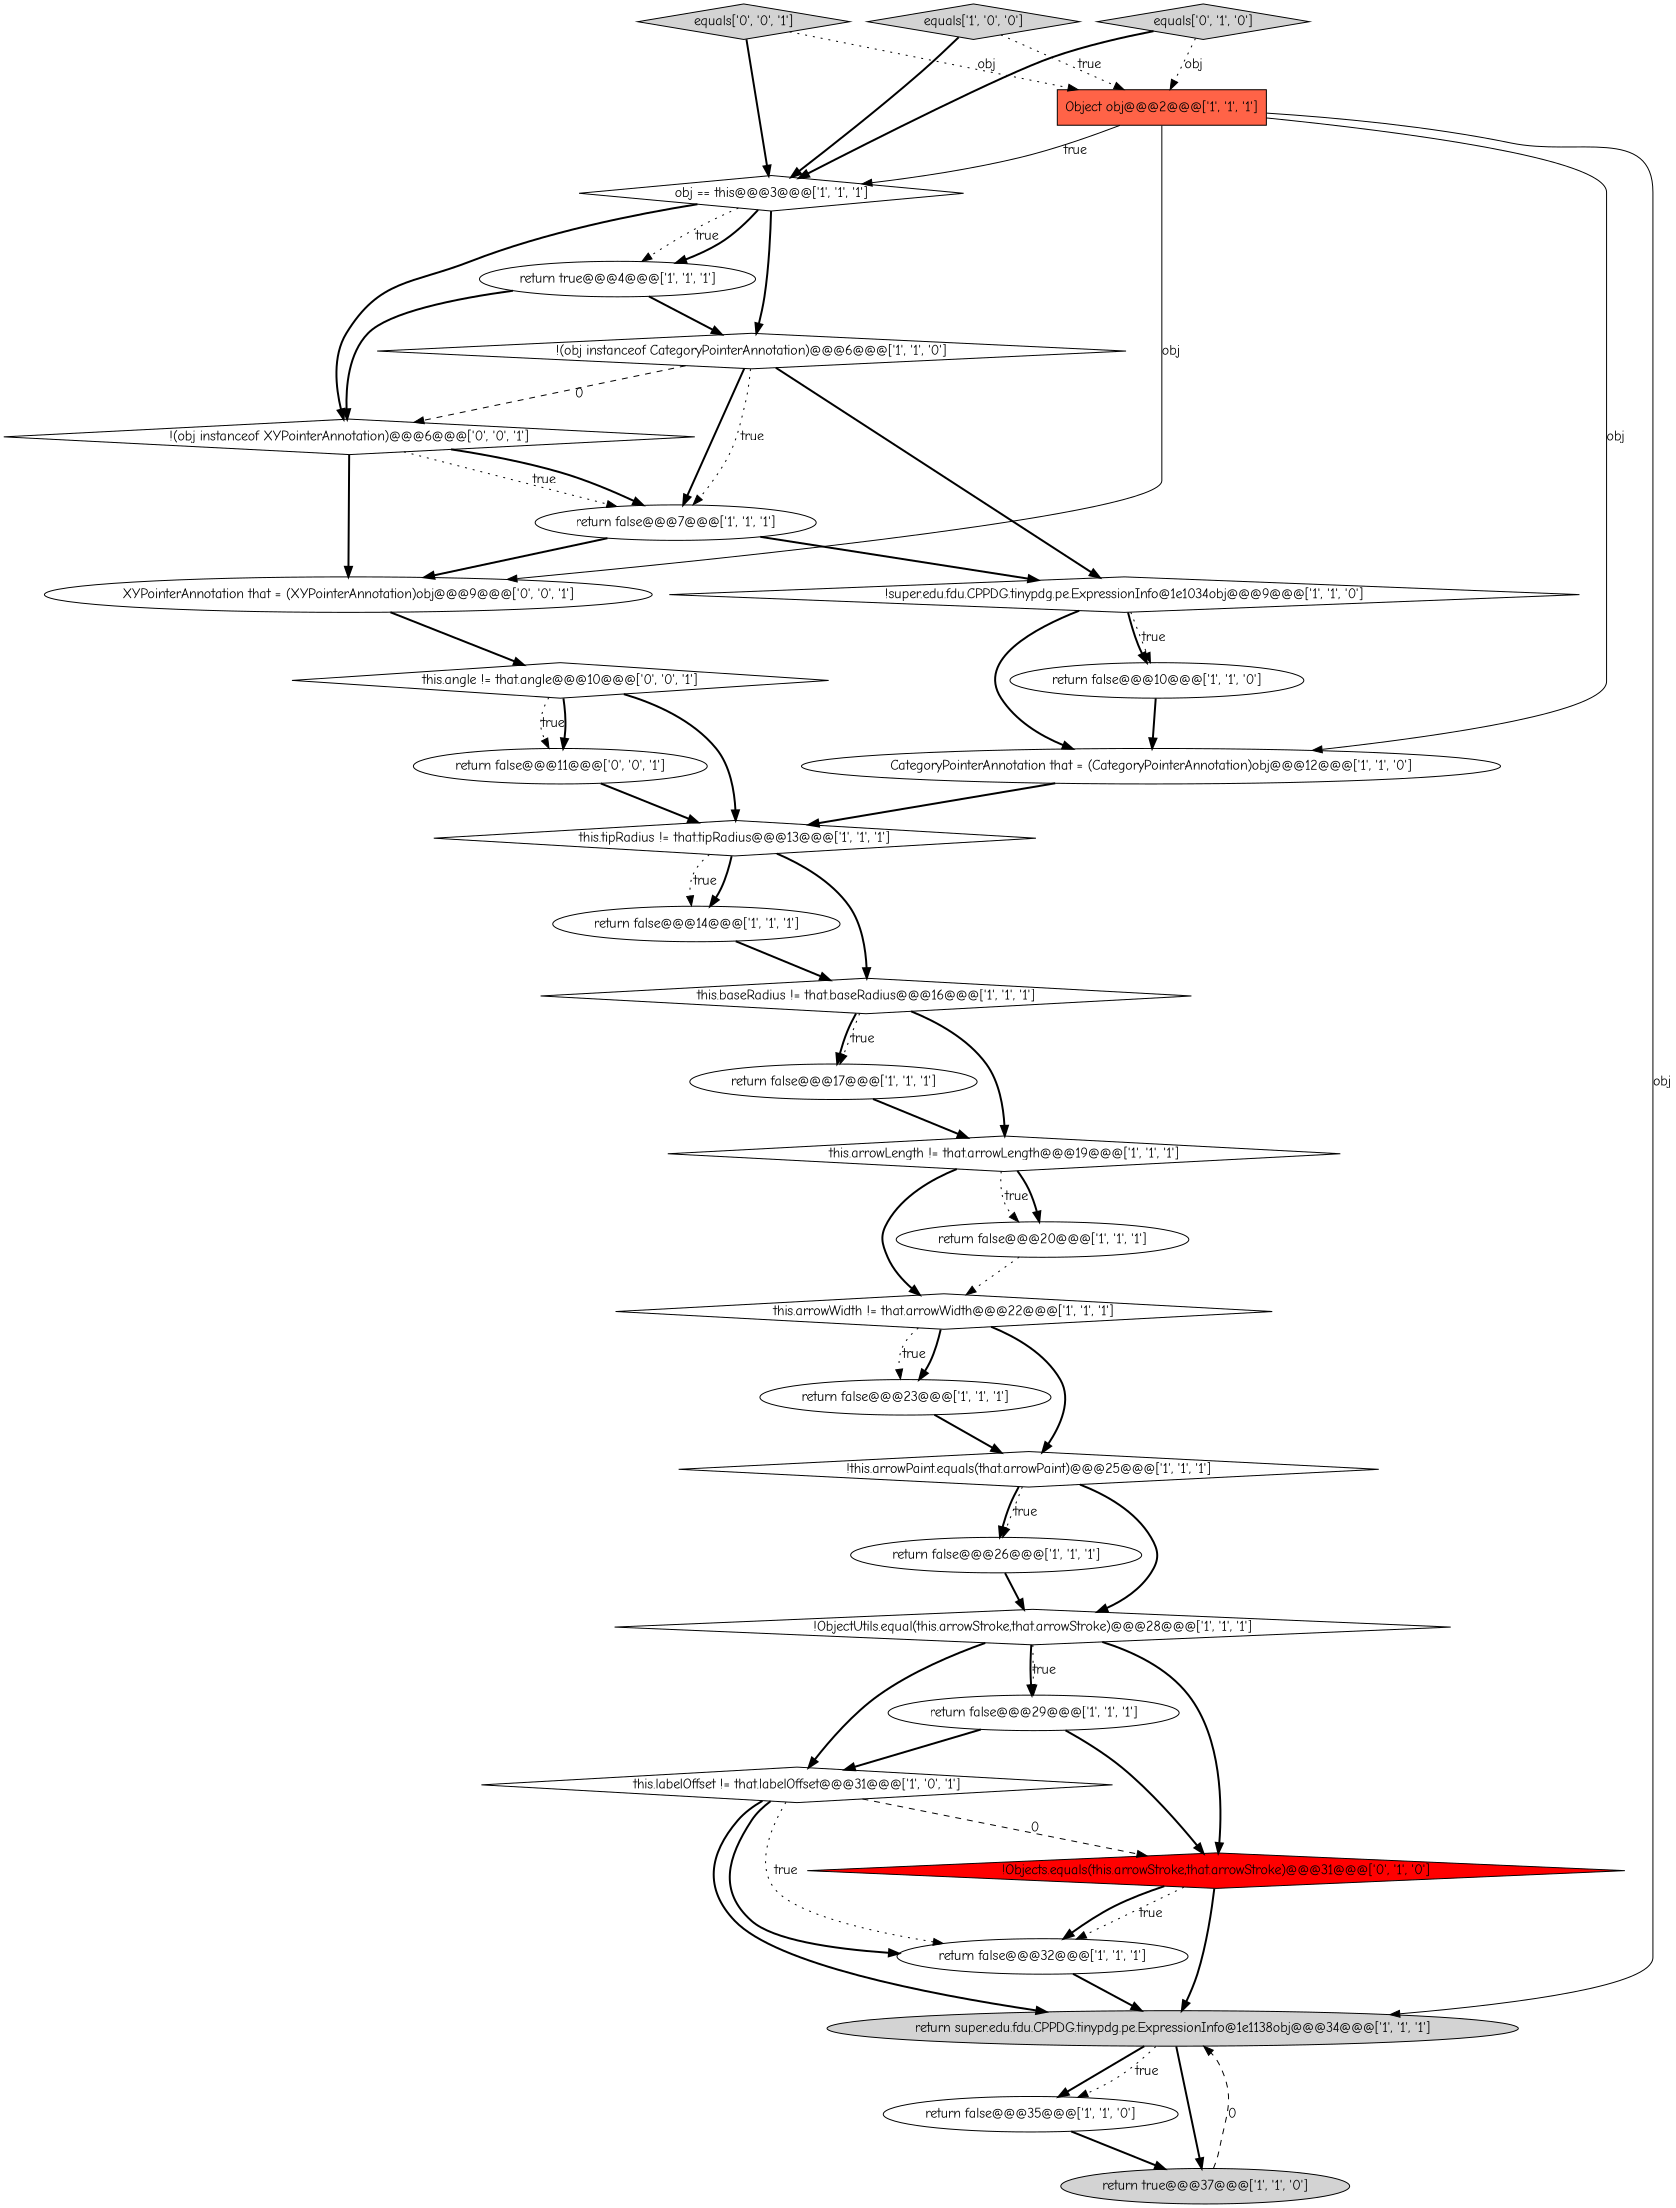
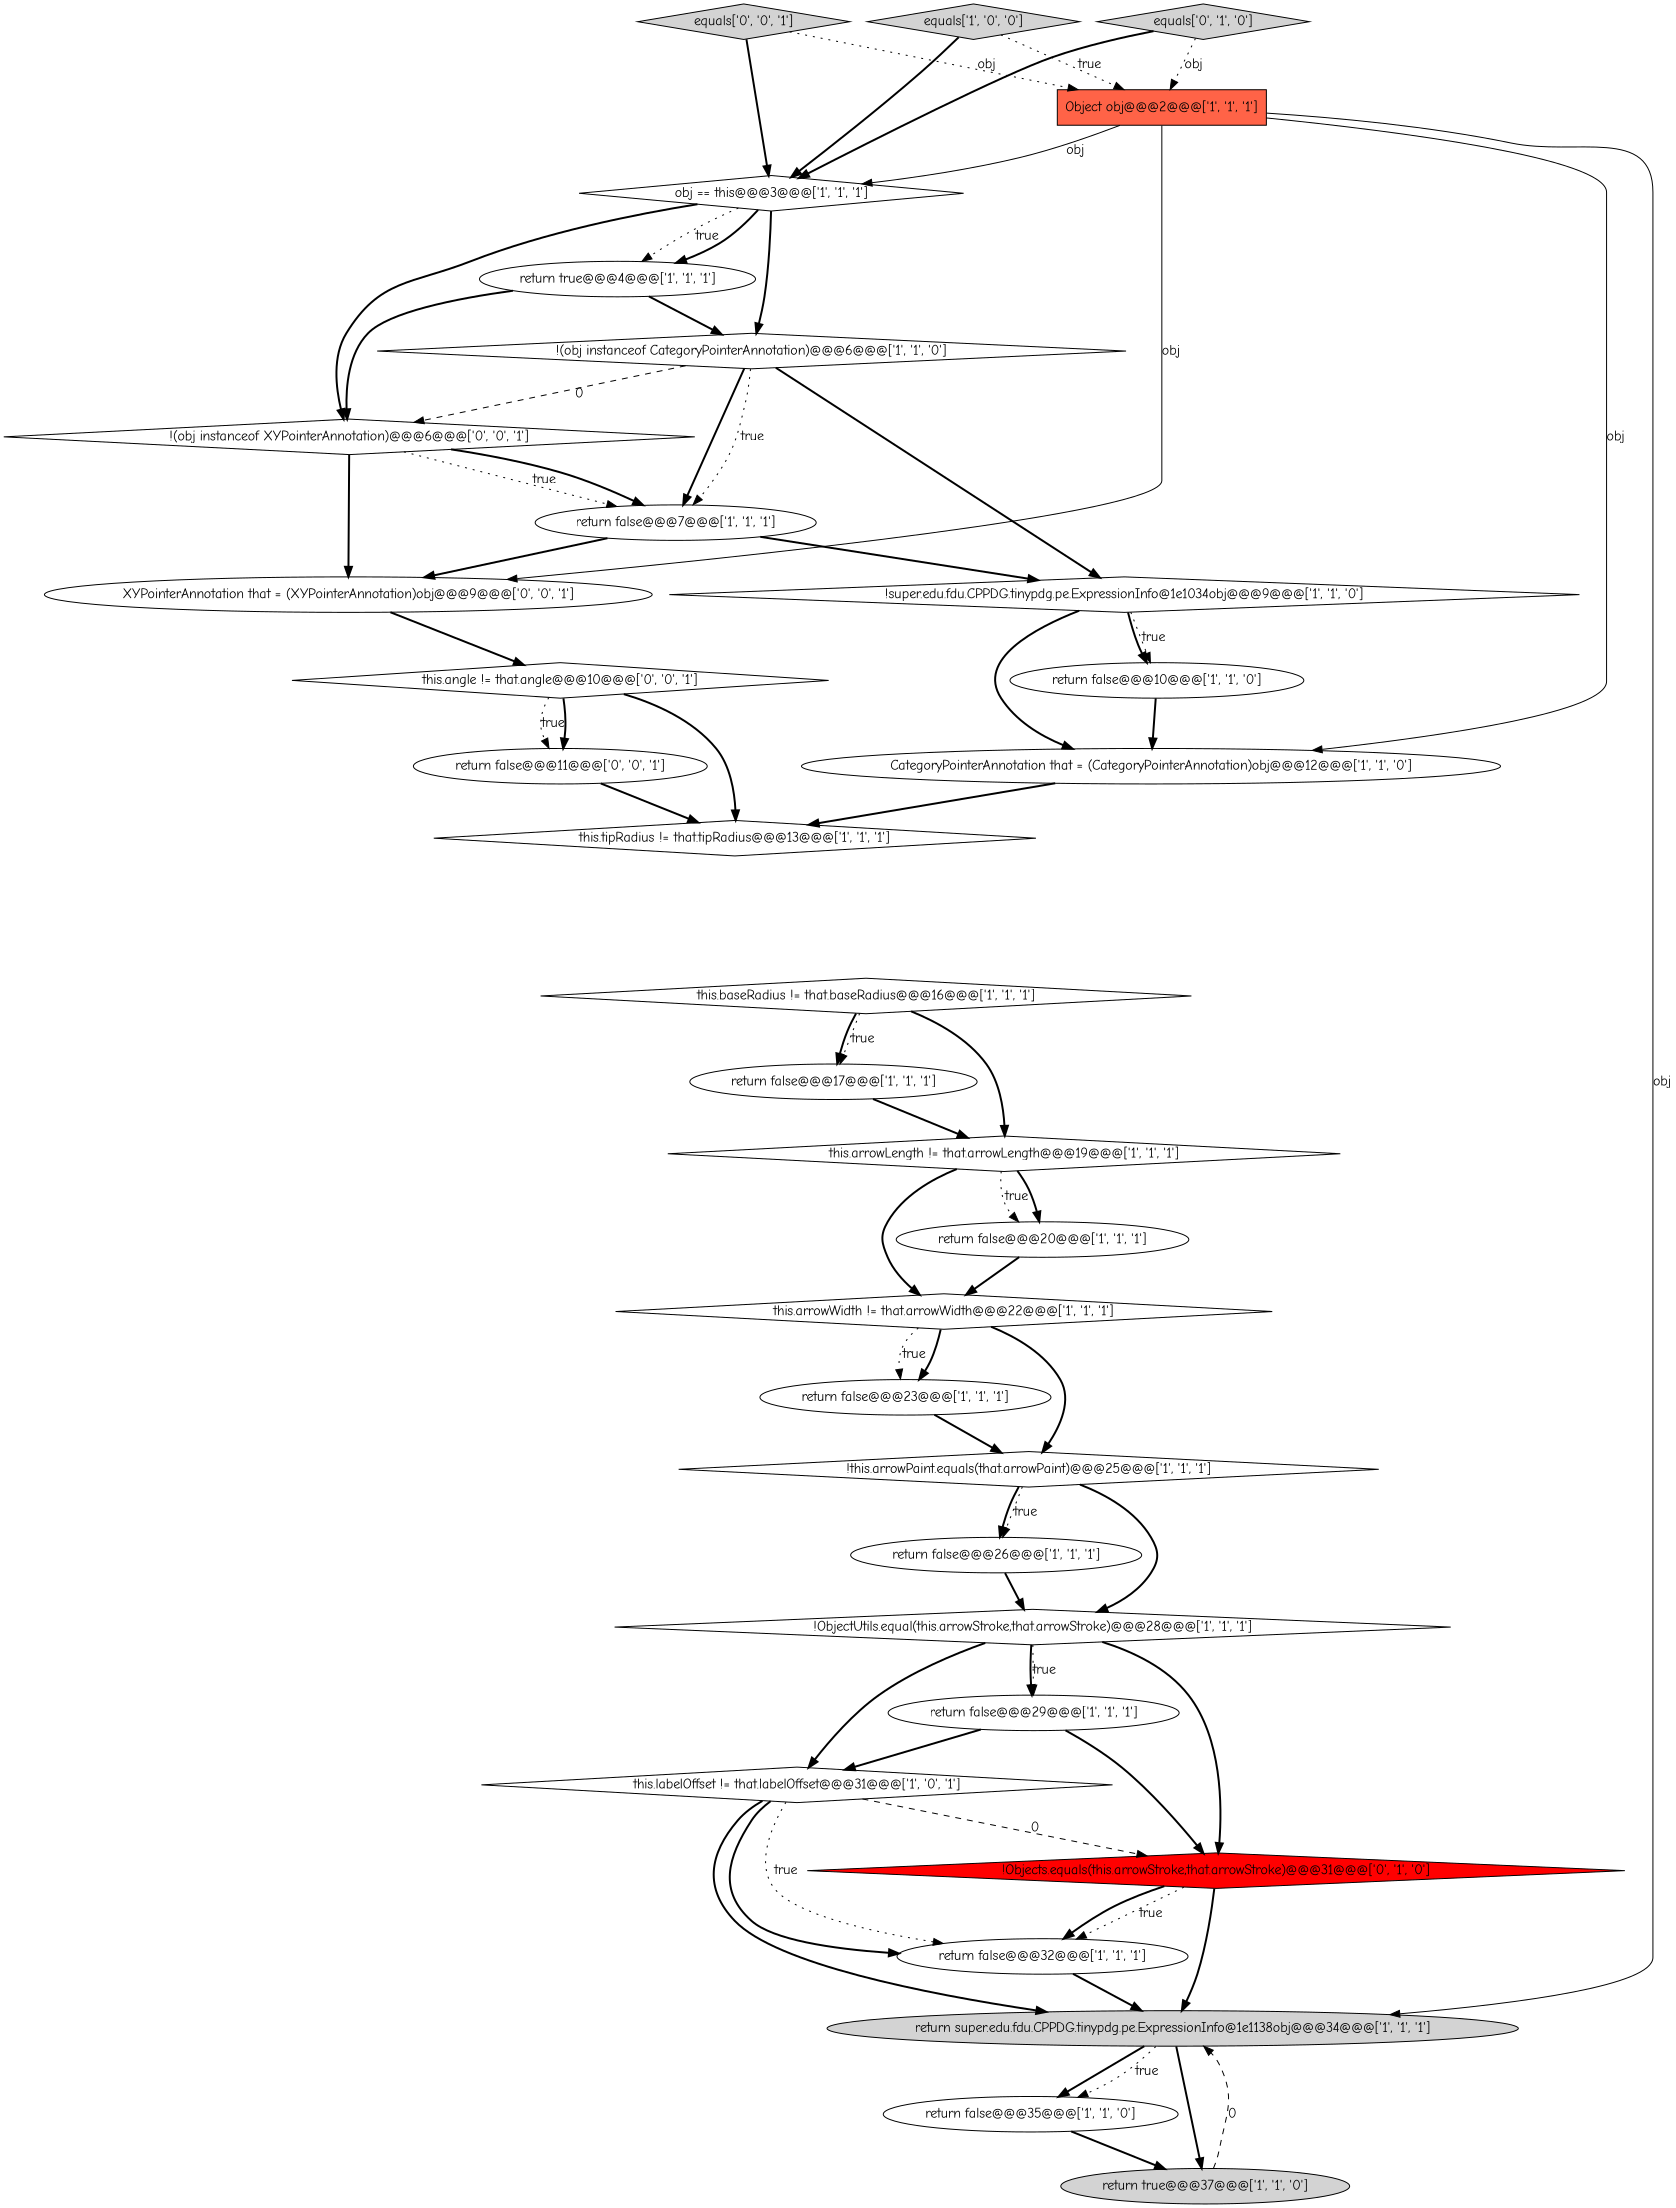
  digraph {
    fontname="Comic Neue"
    node [fillcolor=white fontname="Comic Neue" shape=ellipse style=filled]
    edge [fontname="Comic Neue" style=bold]
    n1 [label="XYPointerAnnotation that = (XYPointerAnnotation)obj@@@9@@@['0', '0', '1']"]
    n2 [label="this.angle != that.angle@@@10@@@['0', '0', '1']" shape=diamond]
    n3 [label="return false@@@11@@@['0', '0', '1']"]
    n4 [label="this.tipRadius != that.tipRadius@@@13@@@['1', '1', '1']" shape=diamond]
    n5 [label="!(obj instanceof CategoryPointerAnnotation)@@@6@@@['1', '1', '0']" shape=diamond]
    n6 [label="!super.edu.fdu.CPPDG.tinypdg.pe.ExpressionInfo@1e1034obj@@@9@@@['1', '1', '0']" shape=diamond]
    n7 [label="!(obj instanceof XYPointerAnnotation)@@@6@@@['0', '0', '1']" shape=diamond]
    n8 [label="return false@@@7@@@['1', '1', '1']"]
    n9 [label="CategoryPointerAnnotation that = (CategoryPointerAnnotation)obj@@@12@@@['1', '1', '0']"]
    n10 [label="return false@@@10@@@['1', '1', '0']"]
    n11 [label="return false@@@35@@@['1', '1', '0']"]
    n12 [fillcolor=lightgray label="return true@@@37@@@['1', '1', '0']"]
    n13 [fillcolor=lightgray label="return super.edu.fdu.CPPDG.tinypdg.pe.ExpressionInfo@1e1138obj@@@34@@@['1', '1', '1']"]
    n14 [fillcolor=lightgray label="equals['0', '0', '1']" shape=diamond]
    n15 [label="obj == this@@@3@@@['1', '1', '1']" shape=diamond]
    n16 [fillcolor=tomato label="Object obj@@@2@@@['1', '1', '1']" shape=box]
    n17 [label="return true@@@4@@@['1', '1', '1']"]
    n18 [label="this.baseRadius != that.baseRadius@@@16@@@['1', '1', '1']" shape=diamond]
-   n19 [label="return false@@@14@@@['1', '1', '1']"]
    n20 [label="this.labelOffset != that.labelOffset@@@31@@@['1', '0', '1']" shape=diamond]
    n21 [fillcolor=red label="!Objects.equals(this.arrowStroke,that.arrowStroke)@@@31@@@['0', '1', '0']" shape=diamond]
    n22 [label="return false@@@32@@@['1', '1', '1']"]
    n23 [label="return false@@@20@@@['1', '1', '1']"]
    n24 [label="this.arrowWidth != that.arrowWidth@@@22@@@['1', '1', '1']" shape=diamond]
    n25 [label="return false@@@23@@@['1', '1', '1']"]
    n26 [label="!this.arrowPaint.equals(that.arrowPaint)@@@25@@@['1', '1', '1']" shape=diamond]
    n27 [label="return false@@@26@@@['1', '1', '1']"]
    n28 [label="!ObjectUtils.equal(this.arrowStroke,that.arrowStroke)@@@28@@@['1', '1', '1']" shape=diamond]
    n29 [label="return false@@@29@@@['1', '1', '1']"]
    n30 [label="this.arrowLength != that.arrowLength@@@19@@@['1', '1', '1']" shape=diamond]
    n31 [label="return false@@@17@@@['1', '1', '1']"]
    n32 [fillcolor=lightgray label="equals['1', '0', '0']" shape=diamond]
    n33 [fillcolor=lightgray label="equals['0', '1', '0']" shape=diamond]
    n1 -> n2
    n2 -> n3 [label=true style=dotted]
    n2 -> n3
    n2 -> n4
    n3 -> n4
-   n4 -> n18
-   n4 -> n19
-   n4 -> n19 [label=true style=dotted]
    n5 -> n6
    n5 -> n7 [label=0 style=dashed]
    n5 -> n8
    n5 -> n8 [label=true style=dotted]
    n6 -> n9
    n6 -> n10 [label=true style=dotted]
    n6 -> n10
    n7 -> n1
    n7 -> n8 [label=true style=dotted]
    n7 -> n8
    n8 -> n1
    n8 -> n6
    n9 -> n4
    n10 -> n9
    n11 -> n12
    n12 -> n13 [label=0 style=dashed]
    n13 -> n11
    n13 -> n11 [label=true style=dotted]
    n13 -> n12
    n14 -> n15
    n14 -> n16 [label=obj style=dotted]
    n15 -> n5
    n15 -> n7
    n15 -> n17 [label=true style=dotted]
    n15 -> n17
    n16 -> n1 [label=obj style=solid]
    n16 -> n9 [label=obj style=solid]
    n16 -> n13 [label=obj style=solid]
-   n16 -> n15 [label=true style=solid]
+   n16 -> n15 [label=obj style=solid]
    n17 -> n5
    n17 -> n7
    n18 -> n30
    n18 -> n31 [label=true style=dotted]
    n18 -> n31
-   n19 -> n18
    n20 -> n13
    n20 -> n21 [label=0 style=dashed]
    n20 -> n22
    n20 -> n22 [label=true style=dotted]
    n21 -> n13
    n21 -> n22 [label=true style=dotted]
    n21 -> n22
    n22 -> n13
-   n23 -> n24 [style=dotted]
+   n23 -> n24
    n24 -> n25
    n24 -> n25 [label=true style=dotted]
    n24 -> n26
    n25 -> n26
    n26 -> n27 [label=true style=dotted]
    n26 -> n27
    n26 -> n28
    n27 -> n28
    n28 -> n20
    n28 -> n21
    n28 -> n29 [label=true style=dotted]
    n28 -> n29
    n29 -> n20
    n29 -> n21
    n30 -> n23 [label=true style=dotted]
    n30 -> n23
    n30 -> n24
    n31 -> n30
    n32 -> n15
    n32 -> n16 [label=true style=dotted]
    n33 -> n15
    n33 -> n16 [label=obj style=dotted]
  }
